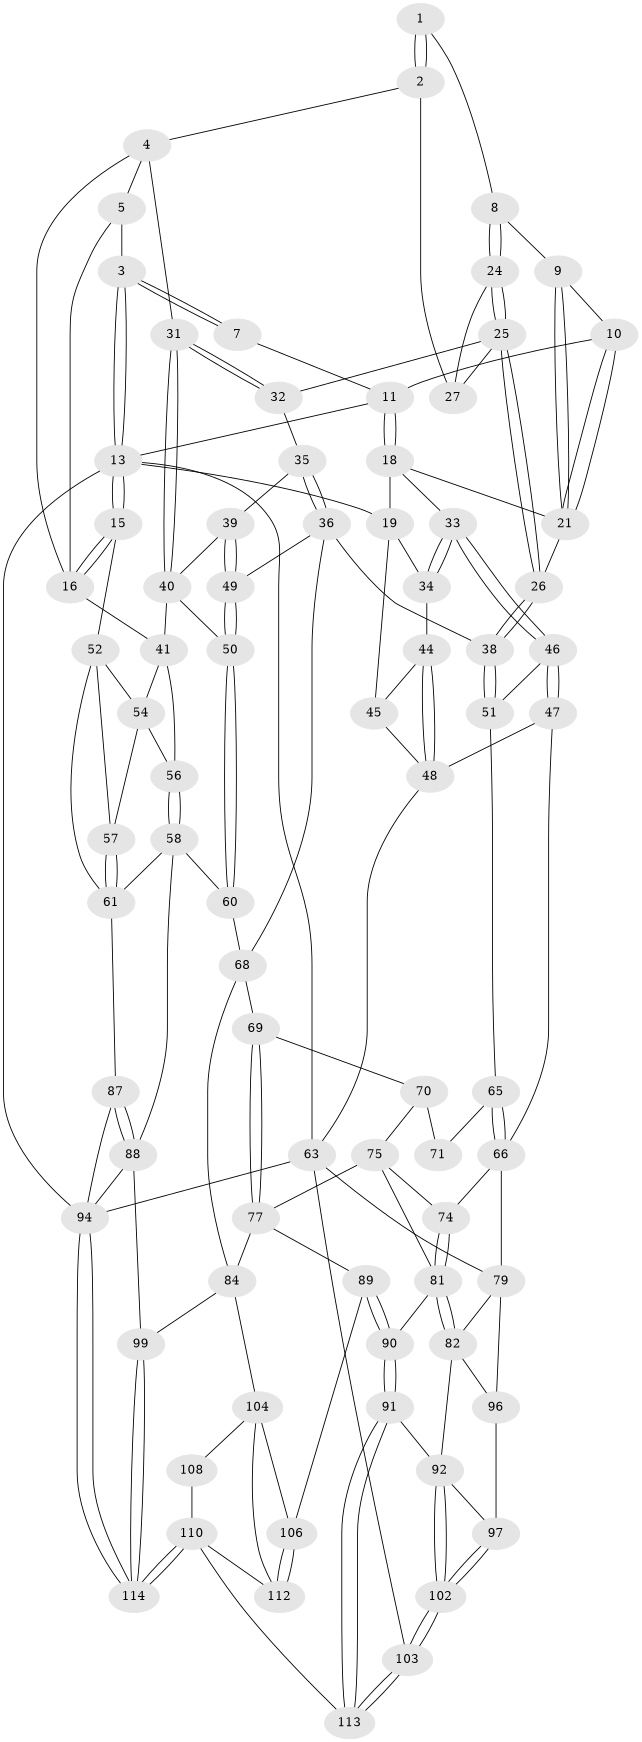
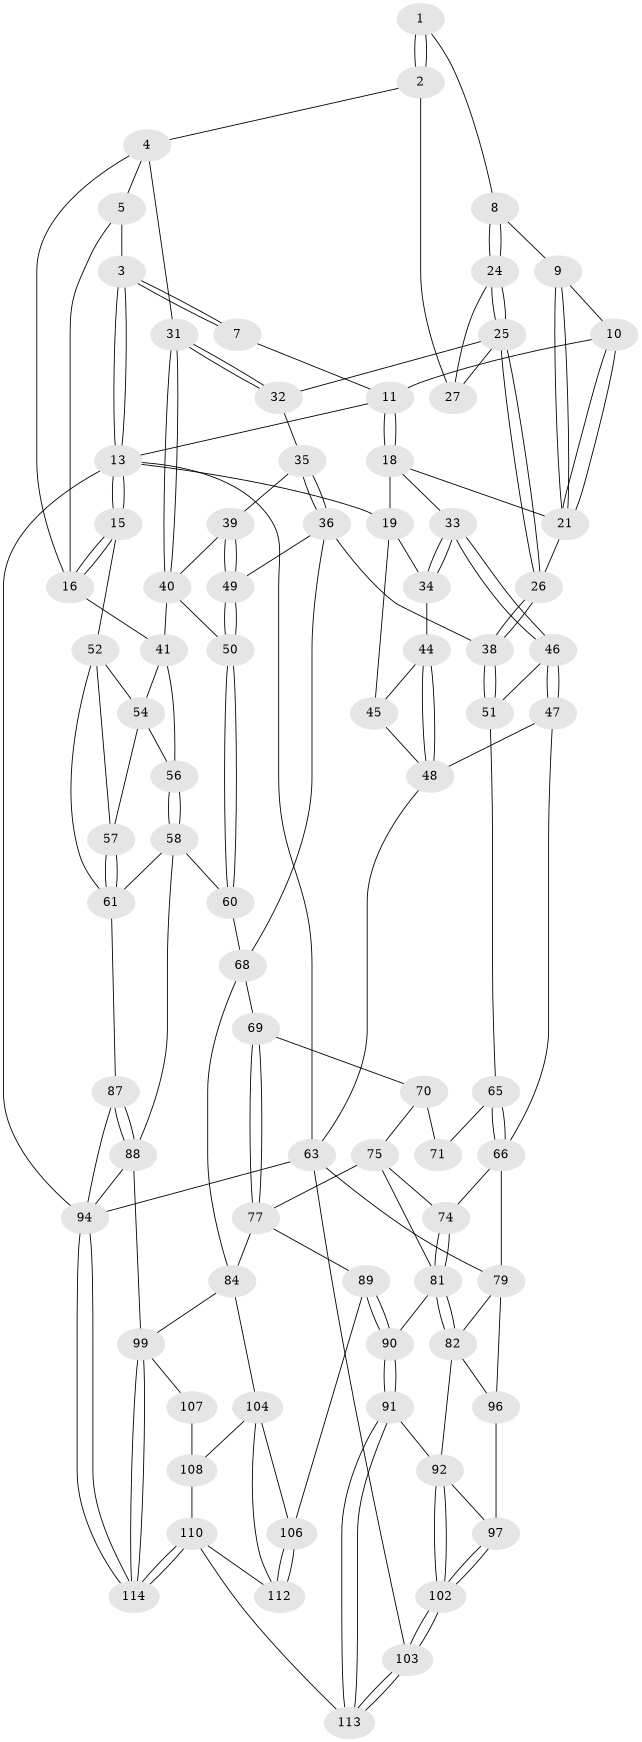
  graph {
    node [color=gray90 style=filled]
    2 [super="+3"]
    1
    8
    4 [super="+30"]
    27 [super="+28"]
    9
    24
    5
    16 [super="+17"]
    31
    n11 [label=3]
    41 [super="+42"]
    32
    40 [super="+43"]
    7
    13 [super="+14"]
    11 [super="+12"]
    15
    19 [super="+20"]
    63 [super="+64"]
    94 [super="+95"]
    18 [super="+23"]
    10
    21 [super="+22"]
    25 [super="+29"]
    26
    33
    52 [super="+53"]
    34
    45
    79 [super="+80"]
    103
    114
    54 [super="+55"]
    57
    61 [super="+76"]
    56
    46
    44
    48 [super="+62"]
    38
    35
    51
    50
    36 [super="+37"]
    39
    47
    49
    68 [super="+75"]
    69
    84 [super="+101"]
    65
    60
    58 [super="+59"]
    66 [super="+67"]
    74
    71
    87
    88 [super="+98"]
    99 [super="+100"]
    82 [super="+83"]
    96
    113
    81 [super="+86"]
    70 [super="+72"]
    77 [super="+85"]
    104 [super="+105"]
    n68 [label=75 super="+78"]
    89
    90
    106
    92 [super="+93"]
    97
    91
    102
+   107
    108 [super="+109"]
    112
    110 [super="+111"]
    2 -- 4
    2 -- 27 [weight=2]
    1 -- 2
    1 -- 2
    1 -- 8
    8 -- 9
    8 -- 24
    8 -- 24
    4 -- 5
    4 -- 16
    4 -- 31
    9 -- 10
    9 -- 21
    9 -- 21
    24 -- 27
    24 -- 25
    24 -- 25
    5 -- 16
    5 -- n11
    16 -- 41
    31 -- 32
    31 -- 32
    31 -- 40
    31 -- 40
    n11 -- 7
    n11 -- 7
    n11 -- 13
    n11 -- 13
    41 -- 54
    41 -- 56
    32 -- 35
    40 -- 41
    40 -- 50
    7 -- 11
    13 -- 15
    13 -- 15
    13 -- 19
    13 -- 63
    13 -- 94
    11 -- 13
    11 -- 18
    11 -- 18
    15 -- 16
    15 -- 16
    15 -- 52
    19 -- 34
    19 -- 45
    63 -- 94
    63 -- 79
    63 -- 103
    94 -- 114
    94 -- 114
    18 -- 19
    18 -- 21
    18 -- 33
    10 -- 11
    10 -- 21
    10 -- 21
    21 -- 26
    25 -- 27
    25 -- 32
    25 -- 26
    25 -- 26
    26 -- 38
    26 -- 38
    33 -- 34
    33 -- 34
    33 -- 46
    33 -- 46
    52 -- 54
    52 -- 57
    52 -- 61
    34 -- 44
    45 -- 48
    79 -- 82
    79 -- 96
    103 -- 113
    103 -- 113
    54 -- 57
    54 -- 56
    57 -- 61
    57 -- 61
    61 -- 87
    56 -- 58
    56 -- 58
    46 -- 51
    46 -- 47
    46 -- 47
    44 -- 45
    44 -- 48
    44 -- 48
    48 -- 63
    38 -- 51
    38 -- 51
    35 -- 36
    35 -- 36
    35 -- 39
    51 -- 65
    50 -- 60
    50 -- 60
    36 -- 38
    36 -- 49
    36 -- 68
    39 -- 40
    39 -- 49
    39 -- 49
    47 -- 48
    47 -- 66
    49 -- 50
    49 -- 50
    68 -- 69
    68 -- 84
    69 -- 70
    69 -- 77
    69 -- 77
    84 -- 99
    84 -- 104
    65 -- 66
    65 -- 66
    65 -- 71
    60 -- 68
    58 -- 61
    58 -- 60
    58 -- 88
    66 -- 79
    66 -- 74
    74 -- 81
    74 -- 81
    87 -- 94
    87 -- 88
    87 -- 88
    88 -- 94
    88 -- 99
    99 -- 114
    99 -- 114
+   99 -- 107
    82 -- 96
    82 -- 92
    96 -- 97
    81 -- 82
    81 -- 82
    81 -- 90
    70 -- 71 [weight=2]
    70 -- n68
    77 -- 84
    77 -- 89
    104 -- 106
    104 -- 108
    104 -- 112
    n68 -- 74
    n68 -- 81
    n68 -- 77
    89 -- 90
    89 -- 90
    89 -- 106
    90 -- 91
    90 -- 91
    106 -- 112
    106 -- 112
    92 -- 97
    92 -- 102
    92 -- 102
    97 -- 102
    97 -- 102
    91 -- 113
    91 -- 113
    91 -- 92
    102 -- 103
    102 -- 103
+   107 -- 108 [weight=2]
    108 -- 110
    110 -- 114
    110 -- 114
    110 -- 113
    110 -- 112
  }
